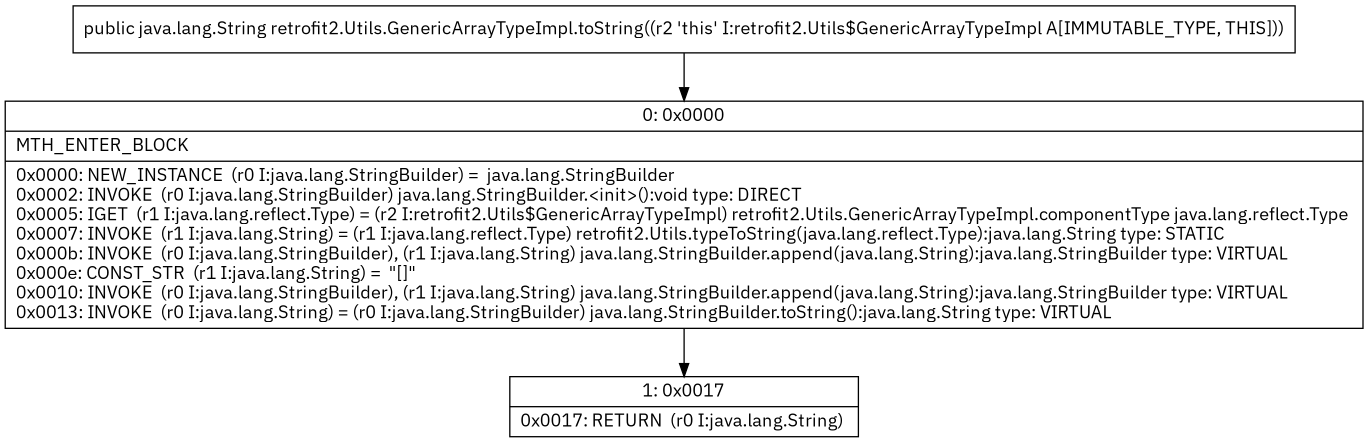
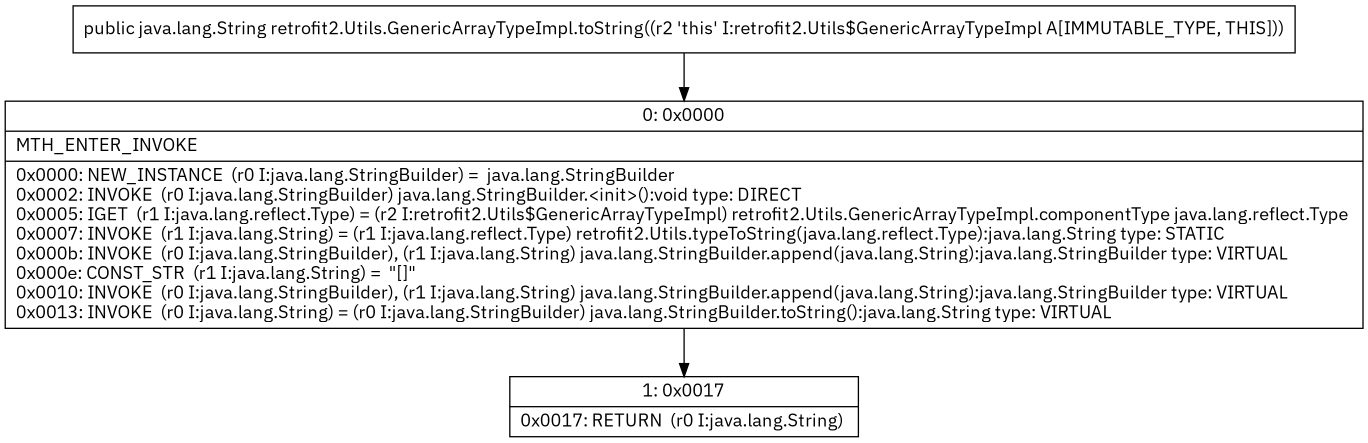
  digraph {
    fontname="IBM Plex Sans"
    node [shape=record fontname="IBM Plex Sans"]
    edge [fontname="IBM Plex Sans"]
-   n1 [label="{0\:\ 0x0000|MTH_ENTER_BLOCK\l|0x0000: NEW_INSTANCE  (r0 I:java.lang.StringBuilder) =  java.lang.StringBuilder \l0x0002: INVOKE  (r0 I:java.lang.StringBuilder) java.lang.StringBuilder.\<init\>():void type: DIRECT \l0x0005: IGET  (r1 I:java.lang.reflect.Type) = (r2 I:retrofit2.Utils$GenericArrayTypeImpl) retrofit2.Utils.GenericArrayTypeImpl.componentType java.lang.reflect.Type \l0x0007: INVOKE  (r1 I:java.lang.String) = (r1 I:java.lang.reflect.Type) retrofit2.Utils.typeToString(java.lang.reflect.Type):java.lang.String type: STATIC \l0x000b: INVOKE  (r0 I:java.lang.StringBuilder), (r1 I:java.lang.String) java.lang.StringBuilder.append(java.lang.String):java.lang.StringBuilder type: VIRTUAL \l0x000e: CONST_STR  (r1 I:java.lang.String) =  \"[]\" \l0x0010: INVOKE  (r0 I:java.lang.StringBuilder), (r1 I:java.lang.String) java.lang.StringBuilder.append(java.lang.String):java.lang.StringBuilder type: VIRTUAL \l0x0013: INVOKE  (r0 I:java.lang.String) = (r0 I:java.lang.StringBuilder) java.lang.StringBuilder.toString():java.lang.String type: VIRTUAL \l}"]
+   n1 [label="{0\:\ 0x0000|MTH_ENTER_INVOKE\l|0x0000: NEW_INSTANCE  (r0 I:java.lang.StringBuilder) =  java.lang.StringBuilder \l0x0002: INVOKE  (r0 I:java.lang.StringBuilder) java.lang.StringBuilder.\<init\>():void type: DIRECT \l0x0005: IGET  (r1 I:java.lang.reflect.Type) = (r2 I:retrofit2.Utils$GenericArrayTypeImpl) retrofit2.Utils.GenericArrayTypeImpl.componentType java.lang.reflect.Type \l0x0007: INVOKE  (r1 I:java.lang.String) = (r1 I:java.lang.reflect.Type) retrofit2.Utils.typeToString(java.lang.reflect.Type):java.lang.String type: STATIC \l0x000b: INVOKE  (r0 I:java.lang.StringBuilder), (r1 I:java.lang.String) java.lang.StringBuilder.append(java.lang.String):java.lang.StringBuilder type: VIRTUAL \l0x000e: CONST_STR  (r1 I:java.lang.String) =  \"[]\" \l0x0010: INVOKE  (r0 I:java.lang.StringBuilder), (r1 I:java.lang.String) java.lang.StringBuilder.append(java.lang.String):java.lang.StringBuilder type: VIRTUAL \l0x0013: INVOKE  (r0 I:java.lang.String) = (r0 I:java.lang.StringBuilder) java.lang.StringBuilder.toString():java.lang.String type: VIRTUAL \l}"]
    n2 [label="{1\:\ 0x0017|0x0017: RETURN  (r0 I:java.lang.String) \l}"]
    n3 [label="{public java.lang.String retrofit2.Utils.GenericArrayTypeImpl.toString((r2 'this' I:retrofit2.Utils$GenericArrayTypeImpl A[IMMUTABLE_TYPE, THIS])) }"]
    n1 -> n2
    n3 -> n1
  }
